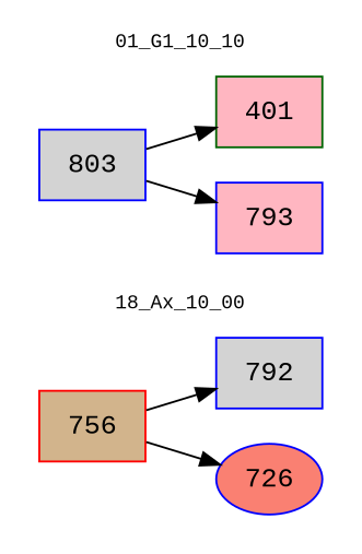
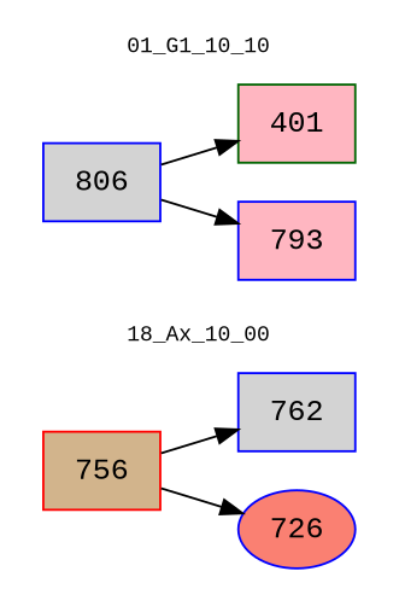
  digraph {
    fontname="Liberation Mono"
    rankdir=LR
    node [color=blue fillcolor=lightgrey fontname="Liberation Mono" shape=box style=filled]
    edge [color=black fontname="Liberation Mono"]
    n1 [color=red fillcolor=tan label=756]
    n2 [fillcolor=salmon label=726 shape=ellipse]
-   n3 [label=792]
-   n4 [label=803]
+   n3 [label=762]
+   n4 [label=806]
    n5 [fillcolor=lightpink label=793]
    n6 [color=darkgreen fillcolor=lightpink label=401]
    subgraph cluster_1 {
      color=white
      fontsize=10
      label="18_Ax_10_00"
      n1
      n2
      n3
    }
    subgraph cluster_2 {
      color=white
      fontsize=10
      label="01_G1_10_10"
      n4
      n5
      n6
    }
    n1 -> n2
    n1 -> n3
    n4 -> n5
    n4 -> n6
  }
